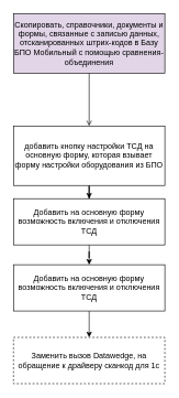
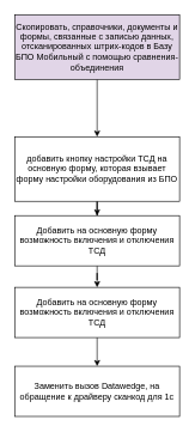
  <mxCell id="0" />
  <mxCell id="1" parent="0" />
- <mxCell id="2" style="edgeStyle=orthogonalEdgeStyle;rounded=0;orthogonalLoop=1;jettySize=auto;html=1;exitX=0.5;exitY=1;exitDx=0;exitDy=0;endArrow=open;" edge="1" parent="1" source="3" target="5"><mxGeometry relative="1" as="geometry" /></mxCell>
+ <mxCell id="2" style="edgeStyle=orthogonalEdgeStyle;rounded=0;orthogonalLoop=1;jettySize=auto;html=1;exitX=0.5;exitY=1;exitDx=0;exitDy=0;" edge="1" parent="1" source="3" target="5"><mxGeometry relative="1" as="geometry" /></mxCell>
  <mxCell id="3" value="Скопировать, справочники, документы и формы, связанные с записью данных, отсканированных штрих-кодов в Базу БПО Мобильный с помощью сравнения-объединения" style="rounded=0;whiteSpace=wrap;html=1;fillColor=#e1d5e7;" vertex="1" parent="1"><mxGeometry x="20" y="20" width="230" height="90" as="geometry" /></mxCell>
  <mxCell id="4" value="" style="edgeStyle=orthogonalEdgeStyle;rounded=0;orthogonalLoop=1;jettySize=auto;html=1;" edge="1" parent="1" source="5" target="7"><mxGeometry relative="1" as="geometry" /></mxCell>
  <mxCell id="5" value="добавить кнопку настройки ТСД на основную форму, которая взывает форму настройки оборудования из БПО" style="rounded=0;whiteSpace=wrap;html=1;" vertex="1" parent="1"><mxGeometry x="20" y="190" width="230" height="90" as="geometry" /></mxCell>
  <mxCell id="6" value="" style="edgeStyle=orthogonalEdgeStyle;rounded=0;orthogonalLoop=1;jettySize=auto;html=1;" edge="1" parent="1" source="7" target="9"><mxGeometry relative="1" as="geometry" /></mxCell>
  <mxCell id="7" value="Добавить на основную форму возможность включения и отключения ТСД" style="rounded=0;whiteSpace=wrap;html=1;" vertex="1" parent="1"><mxGeometry x="20" y="300" width="230" height="70" as="geometry" /></mxCell>
  <mxCell id="8" value="" style="edgeStyle=orthogonalEdgeStyle;rounded=0;orthogonalLoop=1;jettySize=auto;html=1;" edge="1" parent="1" source="9" target="10"><mxGeometry relative="1" as="geometry" /></mxCell>
  <mxCell id="9" value="Добавить на основную форму возможность включения и отключения ТСД" style="rounded=0;whiteSpace=wrap;html=1;" vertex="1" parent="1"><mxGeometry x="20" y="400" width="230" height="70" as="geometry" /></mxCell>
- <mxCell id="10" value="Заменить вызов Datawedge, на обращение к драйверу сканкод для 1с" style="rounded=0;whiteSpace=wrap;html=1;dashed=1;" vertex="1" parent="1"><mxGeometry x="20" y="510" width="230" height="70" as="geometry" /></mxCell>
+ <mxCell id="10" value="Заменить вызов Datawedge, на обращение к драйверу сканкод для 1с" style="rounded=0;whiteSpace=wrap;html=1;" vertex="1" parent="1"><mxGeometry x="20" y="510" width="230" height="70" as="geometry" /></mxCell>
